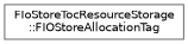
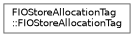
  digraph {
    rankdir=TB
-   n1 [color=grey40 fillcolor=white fontname=Helvetica fontsize=10 height=0.2 label="FIoStoreTocResourceStorage\l::FIOStoreAllocationTag" shape=box style=filled width=0.4]
+   n1 [color=grey40 fillcolor=white fontname=Helvetica fontsize=10 height=0.2 label="FIOStoreAllocationTag\l::FIOStoreAllocationTag" shape=box style=filled width=0.4]
  }
